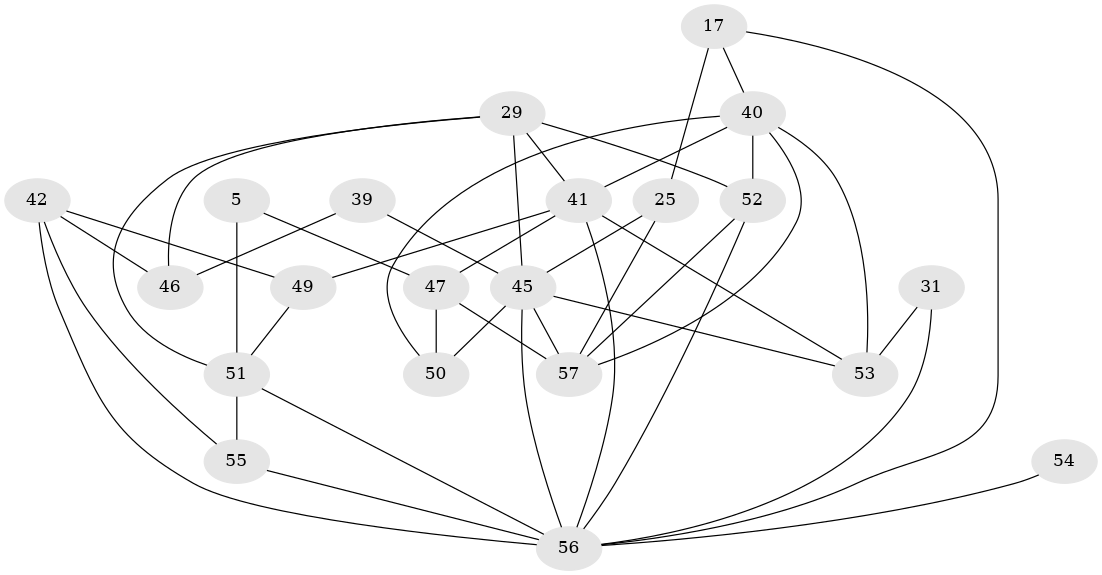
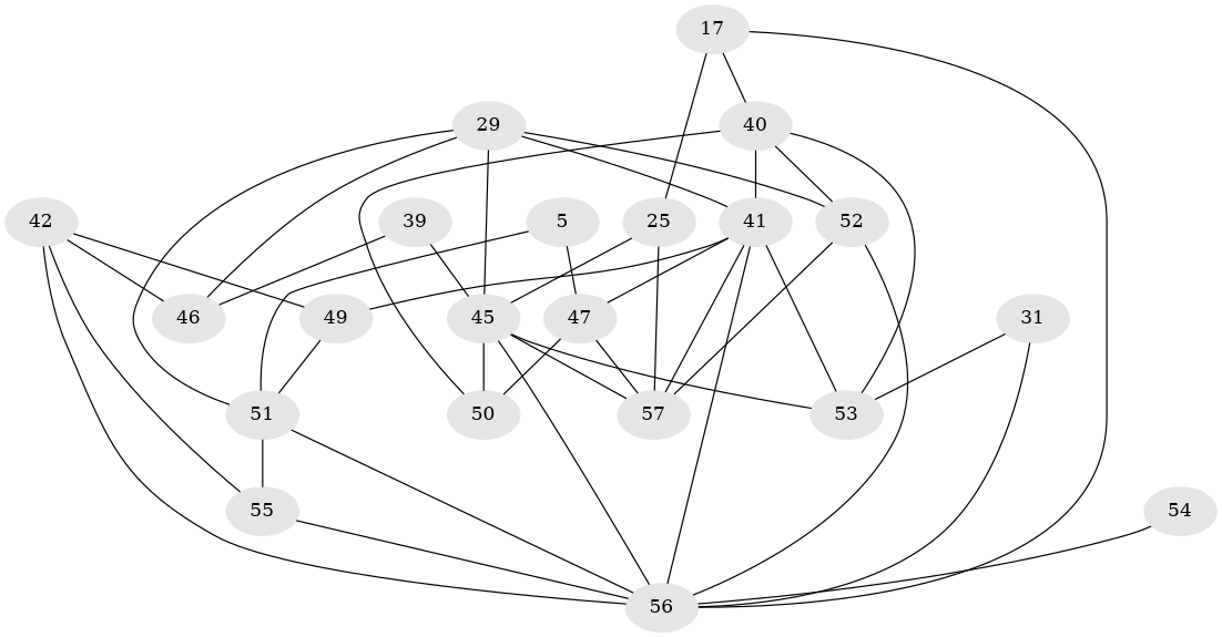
  graph {
    node [color=gray90 style=filled]
    5
    47
    51 [super="+28"]
    57 [super="+4+26"]
    50
    56 [super="+12+16+43"]
    55
    17 [super="+14"]
    25
    40 [super="+3"]
    45 [super="+33+44"]
    41 [super="+32+38+24"]
    52 [super="+21"]
    53 [super="+37+48"]
    29 [super="+2"]
    46 [super="+22"]
    49 [super="+35"]
    31 [super="+27"]
    39
    42 [super="+20"]
    54
    5 -- 47
    5 -- 51 [weight=2]
    47 -- 57 [weight=2]
    47 -- 50
    51 -- 56
    51 -- 55 [weight=2]
    55 -- 56
    17 -- 56
    17 -- 25 [weight=2]
    17 -- 40
    25 -- 57 [weight=2]
    25 -- 45
    40 -- 50
    40 -- 41 [weight=3]
    40 -- 52 [weight=2]
    40 -- 53 [weight=2]
    45 -- 57 [weight=2]
    45 -- 50
    45 -- 56 [weight=3]
    45 -- 53 [weight=3]
    41 -- 47
-   40 -- 57 [weight=2]
+   41 -- 57 [weight=2]
    41 -- 56 [weight=2]
    41 -- 53 [weight=2]
    41 -- 49
    52 -- 57
    52 -- 56
    29 -- 51
    29 -- 45 [weight=2]
    29 -- 41 [weight=2]
    29 -- 52
    29 -- 46
    49 -- 51
    31 -- 56 [weight=2]
    31 -- 53 [weight=4]
    39 -- 45 [weight=4]
    39 -- 46
    42 -- 56 [weight=3]
    42 -- 55 [weight=2]
    42 -- 46
    42 -- 49 [weight=2]
    54 -- 56 [weight=2]
  }
